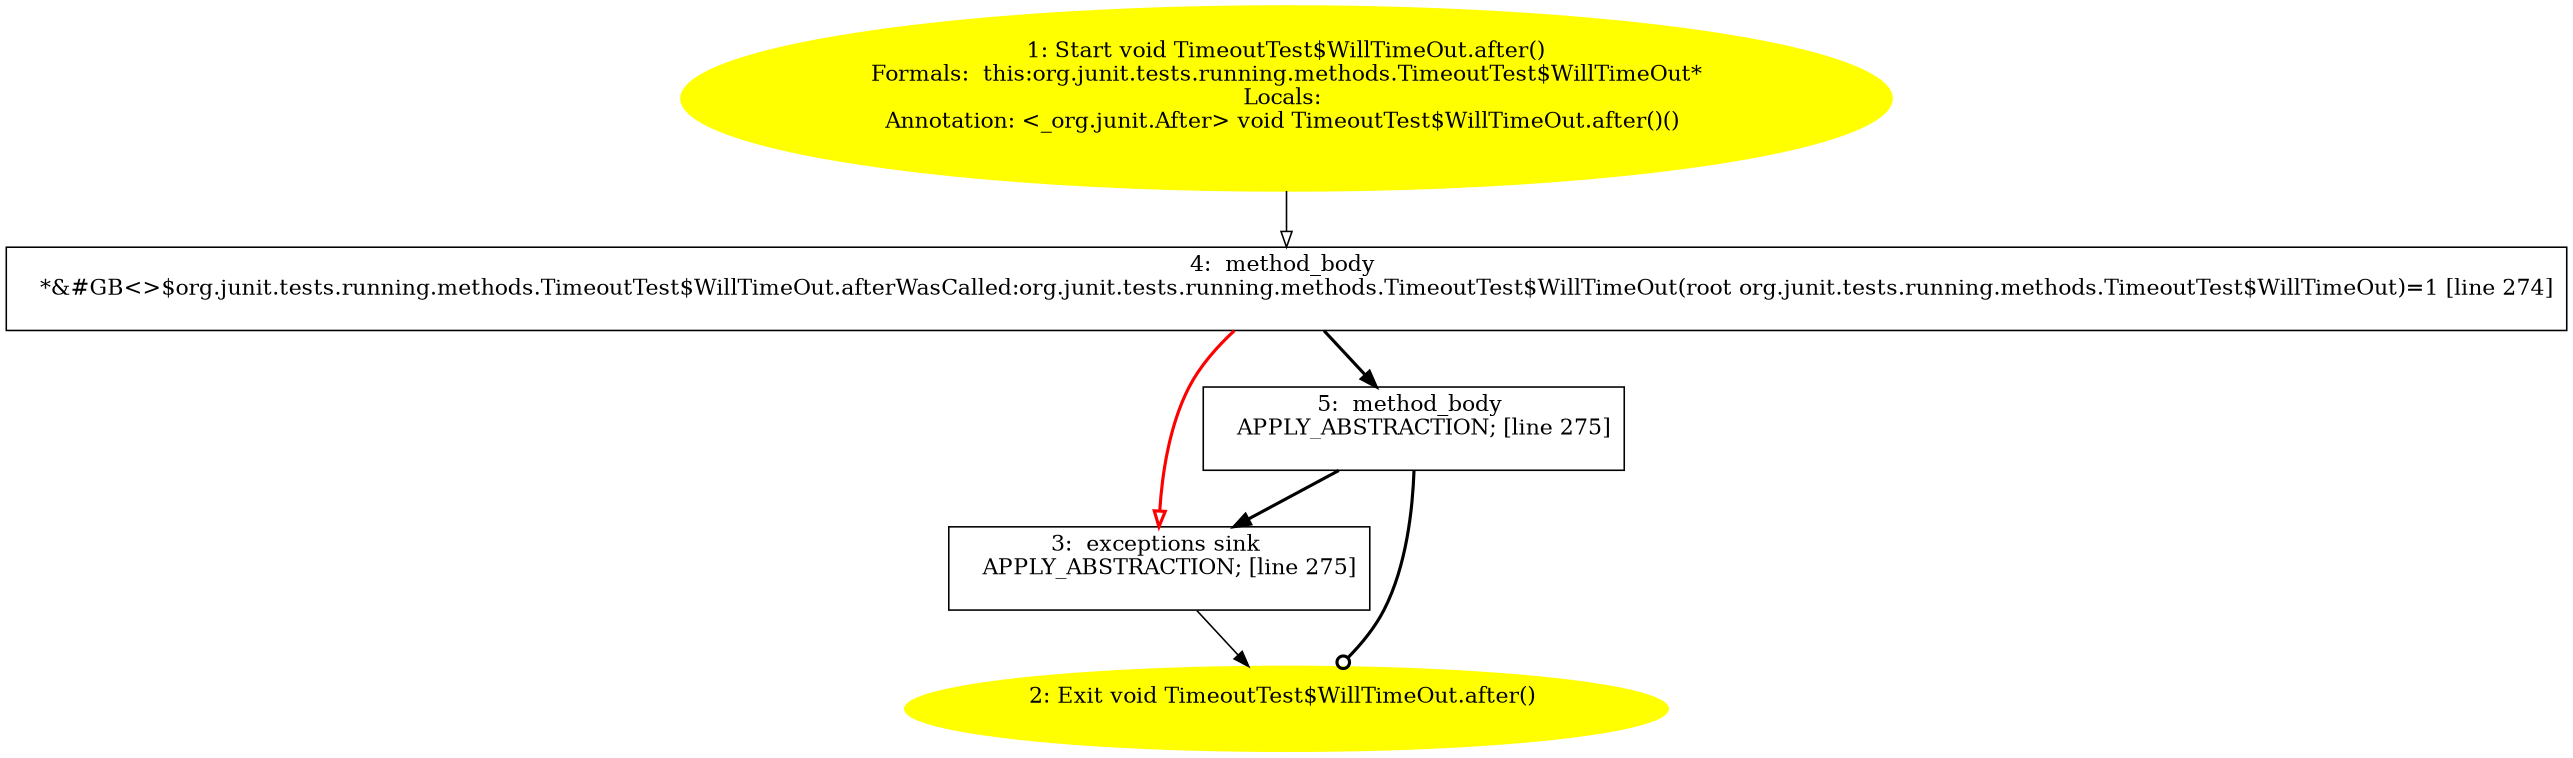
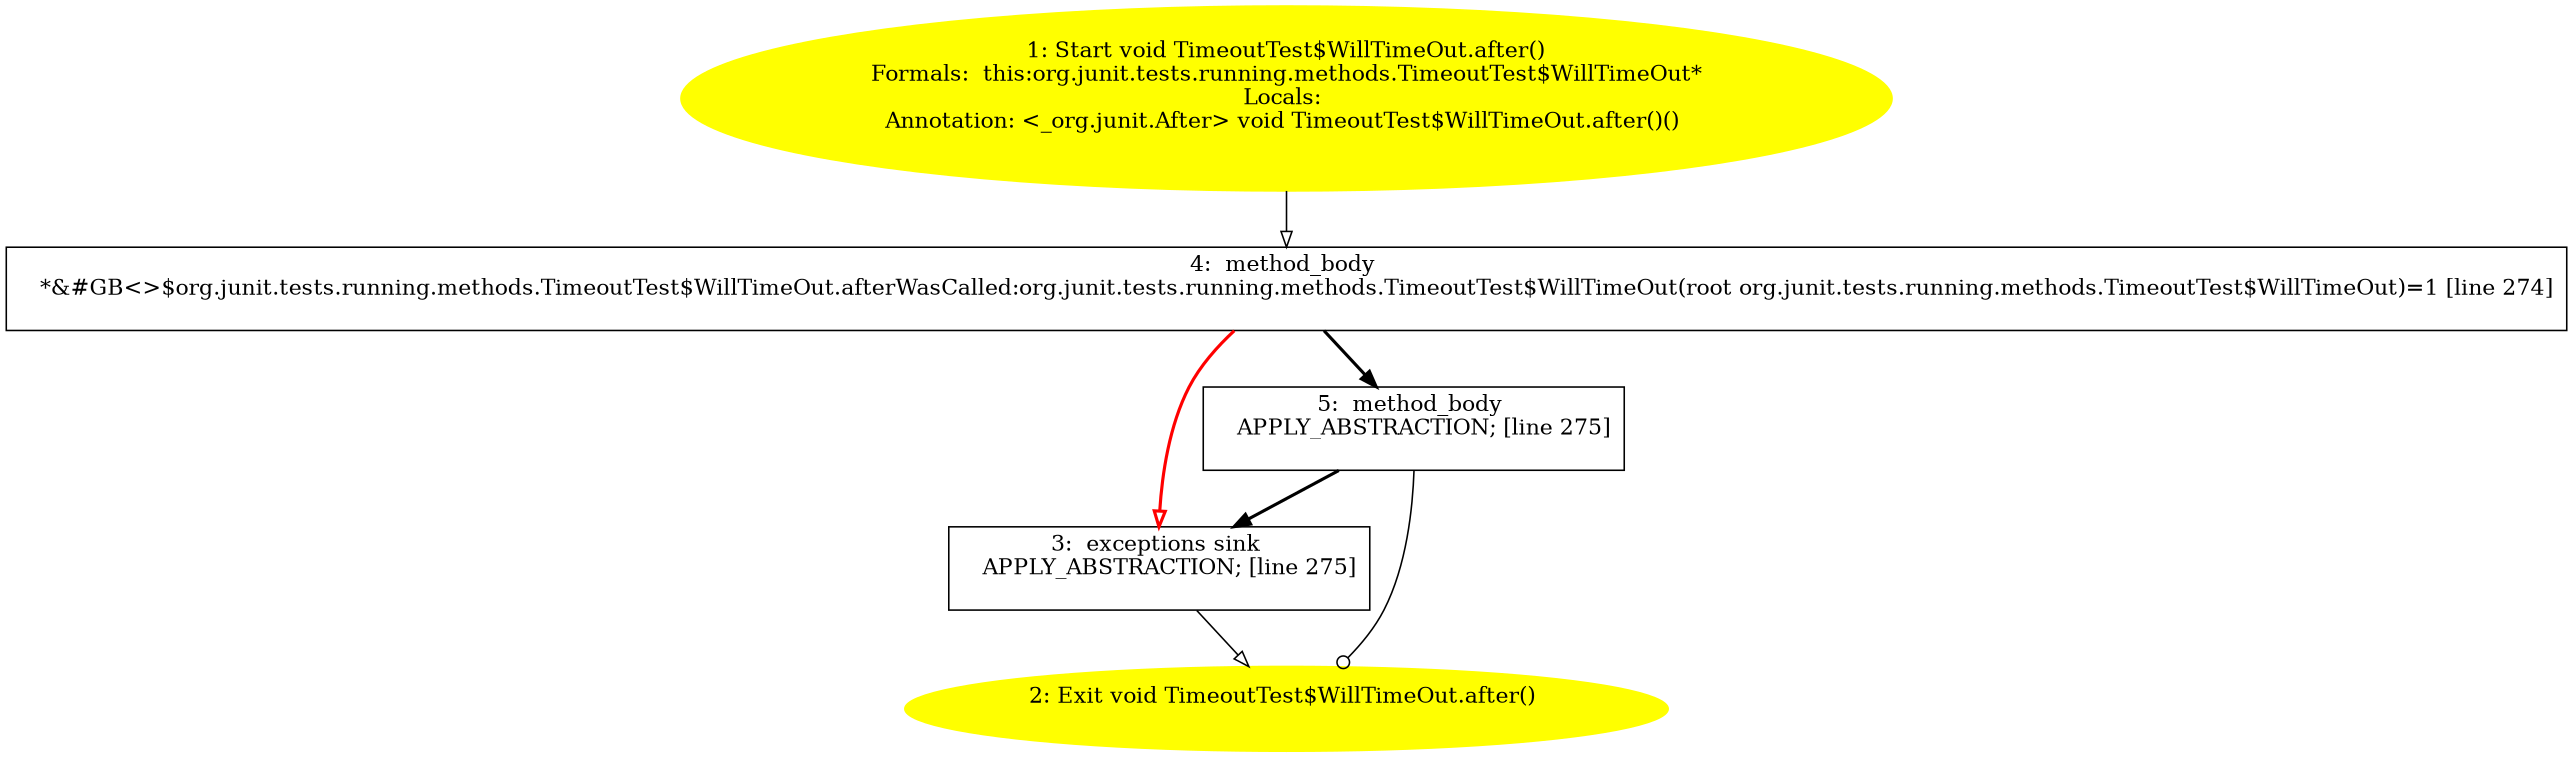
  digraph {
    node [shape=box]
    edge [arrowhead=onormal style=solid]
    n1 [color=yellow label="1: Start void TimeoutTest$WillTimeOut.after()\nFormals:  this:org.junit.tests.running.methods.TimeoutTest$WillTimeOut*\nLocals: \nAnnotation: <_org.junit.After> void TimeoutTest$WillTimeOut.after()() \n  " style=filled shape=""]
    n2 [label="4:  method_body \n   *&#GB<>$org.junit.tests.running.methods.TimeoutTest$WillTimeOut.afterWasCalled:org.junit.tests.running.methods.TimeoutTest$WillTimeOut(root org.junit.tests.running.methods.TimeoutTest$WillTimeOut)=1 [line 274]\n "]
    n3 [label="3:  exceptions sink \n   APPLY_ABSTRACTION; [line 275]\n "]
    n4 [label="5:  method_body \n   APPLY_ABSTRACTION; [line 275]\n "]
    n5 [color=yellow label="2: Exit void TimeoutTest$WillTimeOut.after() \n  " style=filled shape=""]
    n1 -> n2
    n2 -> n3 [color=red style=bold]
    n2 -> n4 [arrowhead=normal style=bold]
-   n3 -> n5 [arrowhead=normal]
+   n3 -> n5
    n4 -> n3 [arrowhead=normal color=black style=bold]
-   n4 -> n5 [arrowhead=odot style=bold]
+   n4 -> n5 [arrowhead=odot]
  }
